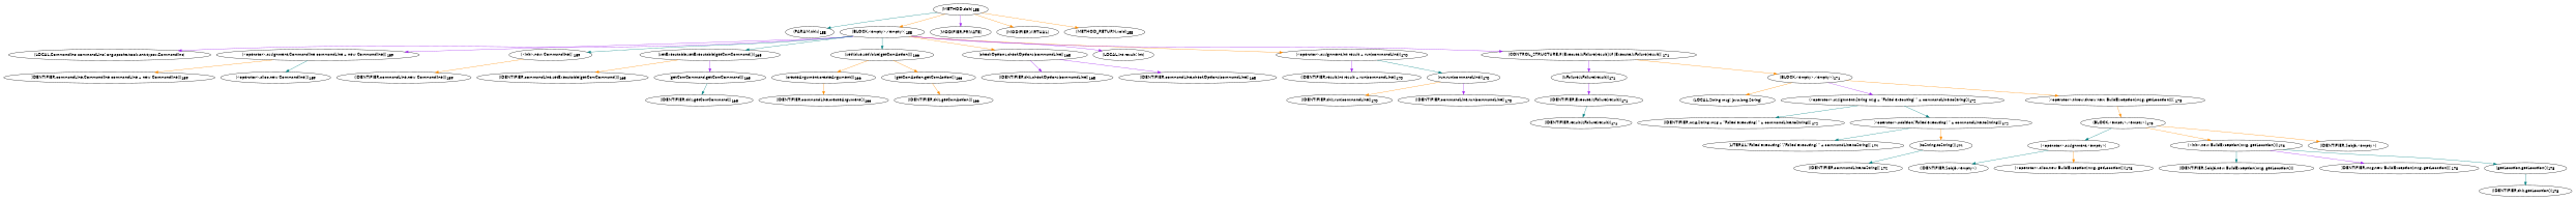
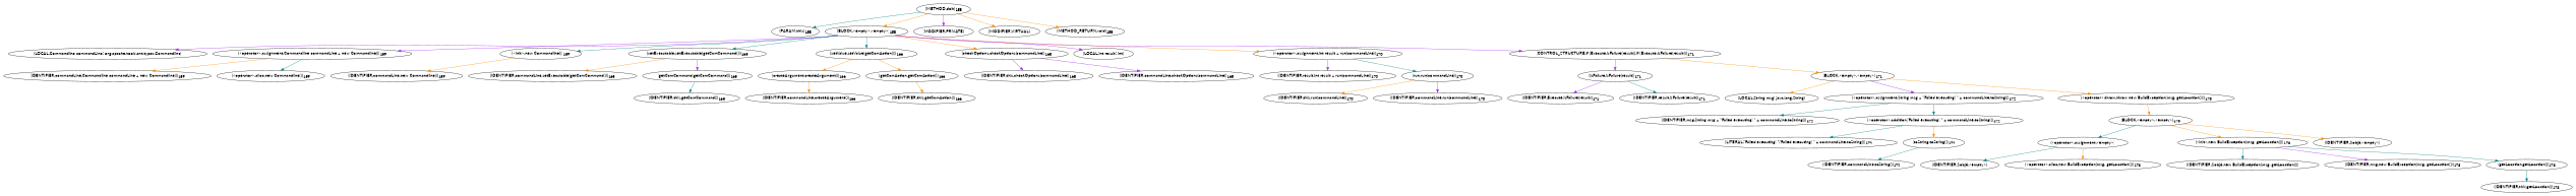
  digraph {
    fontname=Lato
    node [fontname=Lato]
    edge [color=darkorange fontname=Lato]
    n1 [label=<(METHOD,doit)<SUB>158</SUB>>]
    n2 [label=<(PARAM,this)<SUB>158</SUB>>]
    n3 [label=<(BLOCK,&lt;empty&gt;,&lt;empty&gt;)<SUB>158</SUB>>]
    n4 [label=<(MODIFIER,PRIVATE)>]
    n5 [label=<(MODIFIER,VIRTUAL)>]
    n6 [label=<(METHOD_RETURN,void)<SUB>158</SUB>>]
    n7 [label=<(LOCAL,Commandline commandLine: org.apache.tools.ant.types.Commandline)>]
    n8 [label=<(&lt;operator&gt;.assignment,Commandline commandLine = new Commandline())<SUB>159</SUB>>]
    n9 [label=<(&lt;init&gt;,new Commandline())<SUB>159</SUB>>]
    n10 [label=<(setExecutable,setExecutable(getCcmCommand()))<SUB>165</SUB>>]
    n11 [label=<(setValue,setValue(getCcmAction()))<SUB>166</SUB>>]
    n12 [label=<(checkOptions,checkOptions(commandLine))<SUB>168</SUB>>]
    n13 [label=<(LOCAL,int result: int)>]
    n14 [label=<(&lt;operator&gt;.assignment,int result = run(commandLine))<SUB>170</SUB>>]
    n15 [label=<(CONTROL_STRUCTURE,if (Execute.isFailure(result)),if (Execute.isFailure(result)))<SUB>171</SUB>>]
    n16 [label=<(IDENTIFIER,commandLine,Commandline commandLine = new Commandline())<SUB>159</SUB>>]
    n17 [label=<(&lt;operator&gt;.alloc,new Commandline())<SUB>159</SUB>>]
    n18 [label=<(IDENTIFIER,commandLine,new Commandline())<SUB>159</SUB>>]
    n19 [label=<(IDENTIFIER,commandLine,setExecutable(getCcmCommand()))<SUB>165</SUB>>]
    n20 [label=<(getCcmCommand,getCcmCommand())<SUB>165</SUB>>]
    n21 [label=<(createArgument,createArgument())<SUB>166</SUB>>]
    n22 [label=<(getCcmAction,getCcmAction())<SUB>166</SUB>>]
    n23 [label=<(IDENTIFIER,this,checkOptions(commandLine))<SUB>168</SUB>>]
    n24 [label=<(IDENTIFIER,commandLine,checkOptions(commandLine))<SUB>168</SUB>>]
    n25 [label=<(IDENTIFIER,result,int result = run(commandLine))<SUB>170</SUB>>]
    n26 [label=<(run,run(commandLine))<SUB>170</SUB>>]
    n27 [label=<(isFailure,isFailure(result))<SUB>171</SUB>>]
    n28 [label=<(BLOCK,&lt;empty&gt;,&lt;empty&gt;)<SUB>171</SUB>>]
    n29 [label=<(IDENTIFIER,this,getCcmCommand())<SUB>165</SUB>>]
    n30 [label=<(IDENTIFIER,commandLine,createArgument())<SUB>166</SUB>>]
    n31 [label=<(IDENTIFIER,this,getCcmAction())<SUB>166</SUB>>]
    n32 [label=<(IDENTIFIER,this,run(commandLine))<SUB>170</SUB>>]
    n33 [label=<(IDENTIFIER,commandLine,run(commandLine))<SUB>170</SUB>>]
    n34 [label=<(IDENTIFIER,Execute,isFailure(result))<SUB>171</SUB>>]
    n35 [label=<(IDENTIFIER,result,isFailure(result))<SUB>171</SUB>>]
    n36 [label=<(LOCAL,String msg: java.lang.String)>]
    n37 [label=<(&lt;operator&gt;.assignment,String msg = &quot;Failed executing: &quot; + commandLine.toString())<SUB>172</SUB>>]
    n38 [label=<(&lt;operator&gt;.throw,throw new BuildException(msg, getLocation());)<SUB>173</SUB>>]
    n39 [label=<(IDENTIFIER,msg,String msg = &quot;Failed executing: &quot; + commandLine.toString())<SUB>172</SUB>>]
    n40 [label=<(&lt;operator&gt;.addition,&quot;Failed executing: &quot; + commandLine.toString())<SUB>172</SUB>>]
    n41 [label=<(BLOCK,&lt;empty&gt;,&lt;empty&gt;)<SUB>173</SUB>>]
    n42 [label=<(LITERAL,&quot;Failed executing: &quot;,&quot;Failed executing: &quot; + commandLine.toString())<SUB>172</SUB>>]
    n43 [label=<(toString,toString())<SUB>172</SUB>>]
    n44 [label=<(IDENTIFIER,commandLine,toString())<SUB>172</SUB>>]
    n45 [label=<(&lt;operator&gt;.assignment,&lt;empty&gt;)>]
    n46 [label=<(&lt;init&gt;,new BuildException(msg, getLocation()))<SUB>173</SUB>>]
    n47 [label=<(IDENTIFIER,$obj6,&lt;empty&gt;)>]
    n48 [label=<(IDENTIFIER,$obj6,&lt;empty&gt;)>]
    n49 [label=<(&lt;operator&gt;.alloc,new BuildException(msg, getLocation()))<SUB>173</SUB>>]
    n50 [label=<(IDENTIFIER,$obj6,new BuildException(msg, getLocation()))>]
    n51 [label=<(IDENTIFIER,msg,new BuildException(msg, getLocation()))<SUB>173</SUB>>]
    n52 [label=<(getLocation,getLocation())<SUB>173</SUB>>]
    n53 [label=<(IDENTIFIER,this,getLocation())<SUB>173</SUB>>]
    n1 -> n2 [color=teal]
    n1 -> n3
    n1 -> n4 [color=purple]
    n1 -> n5
    n1 -> n6
    n3 -> n7 [color=purple]
    n3 -> n8 [color=purple]
    n3 -> n9 [color=teal]
    n3 -> n10 [color=teal]
    n3 -> n11 [color=teal]
    n3 -> n12
    n3 -> n13 [color=purple]
    n3 -> n14
    n3 -> n15 [color=purple]
    n8 -> n16
    n8 -> n17 [color=teal]
    n9 -> n18
    n10 -> n19
    n10 -> n20 [color=purple]
    n11 -> n21
    n11 -> n22
    n12 -> n23 [color=purple]
    n12 -> n24 [color=purple]
    n14 -> n25 [color=purple]
    n14 -> n26 [color=teal]
    n15 -> n27 [color=purple]
    n15 -> n28
    n20 -> n29 [color=teal]
    n21 -> n30
    n22 -> n31
    n26 -> n32
    n26 -> n33 [color=purple]
    n27 -> n34 [color=purple]
-   n34 -> n35 [color=teal]
+   n27 -> n35 [color=teal]
    n28 -> n36
    n28 -> n37 [color=purple]
    n28 -> n38
    n37 -> n39 [color=teal]
    n37 -> n40 [color=teal]
    n38 -> n41
    n40 -> n42 [color=teal]
    n40 -> n43
    n41 -> n45 [color=teal]
    n41 -> n46
    n41 -> n47
    n43 -> n44 [color=teal]
    n45 -> n48 [color=teal]
    n45 -> n49
    n46 -> n50 [color=teal]
    n46 -> n51 [color=purple]
    n46 -> n52 [color=teal]
    n52 -> n53 [color=teal]
  }
